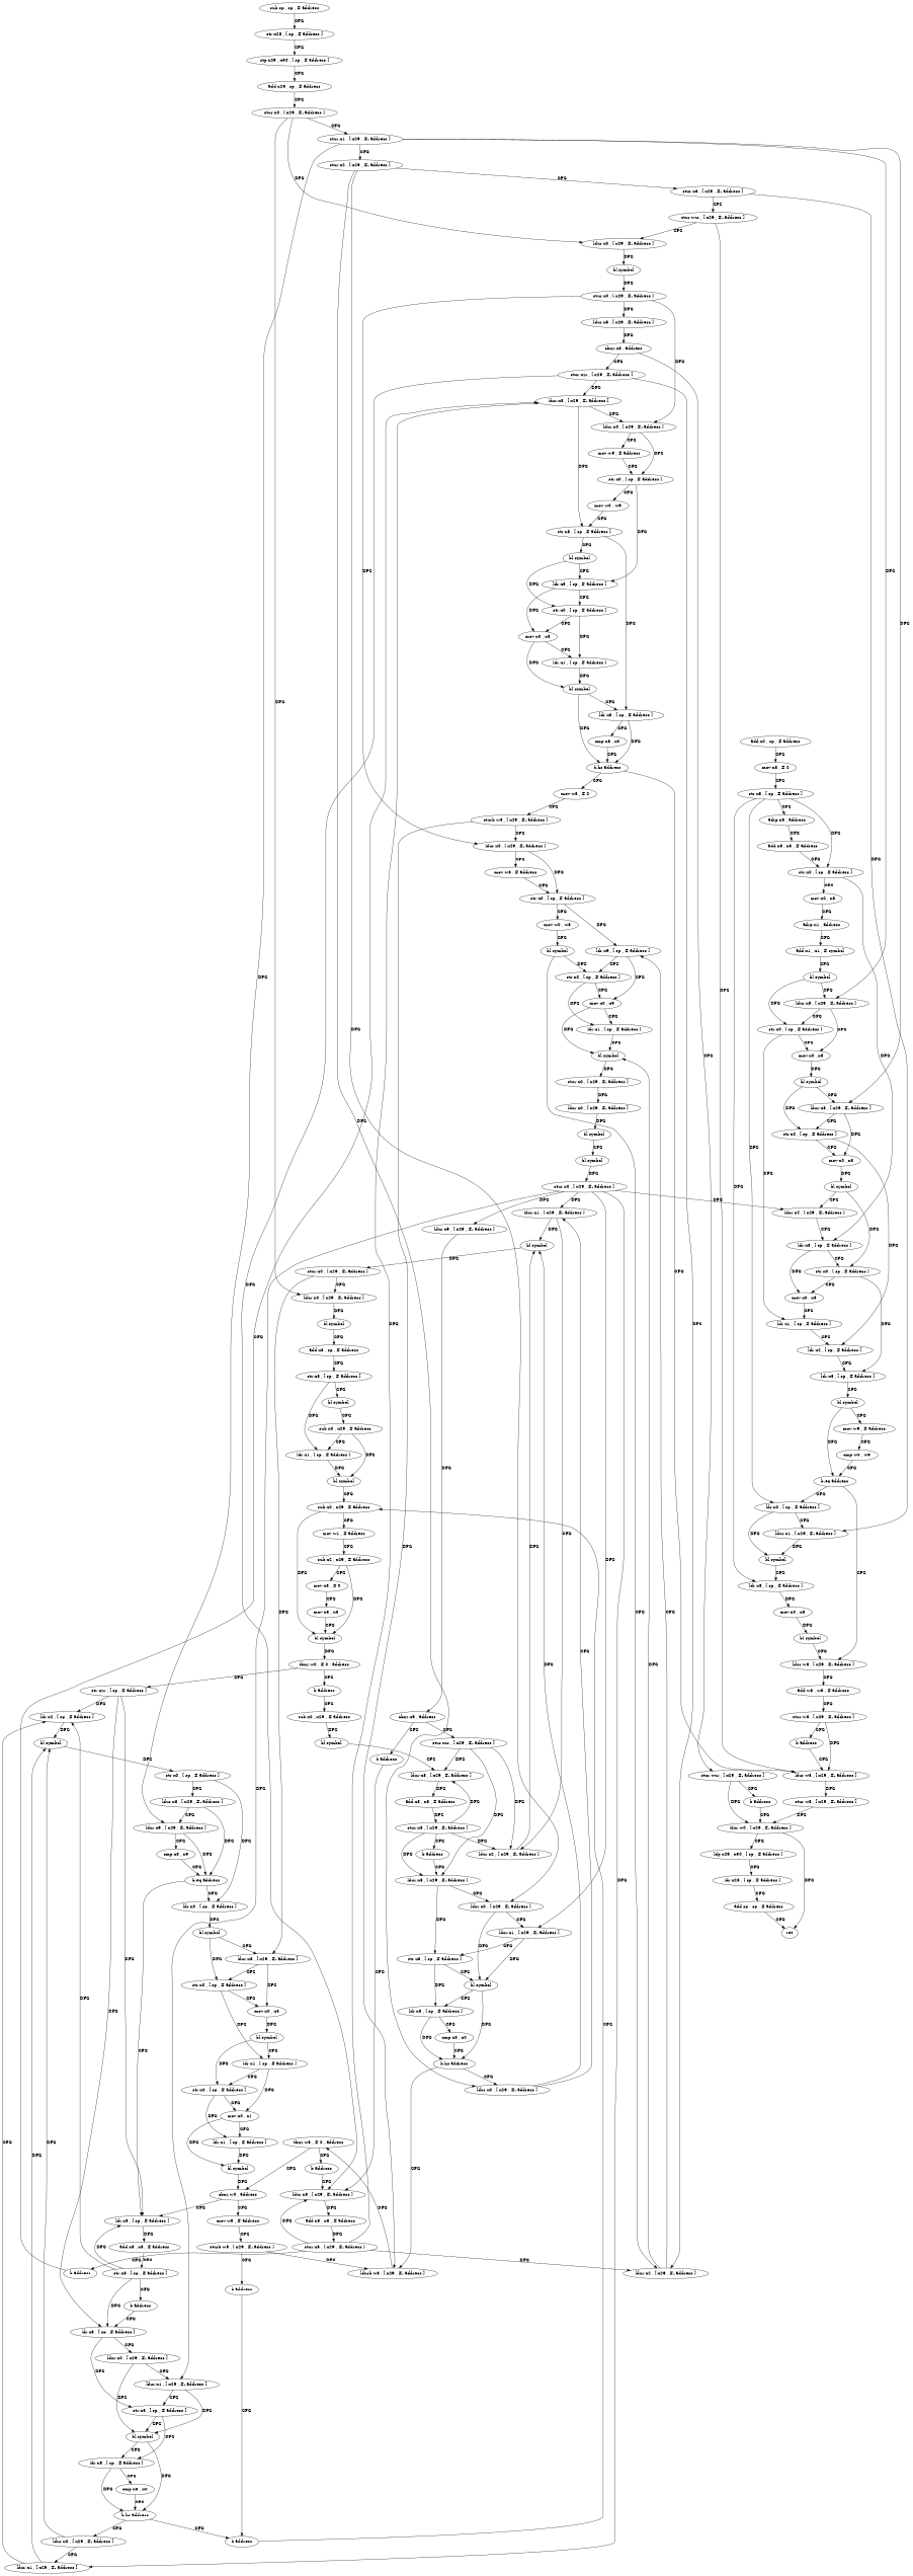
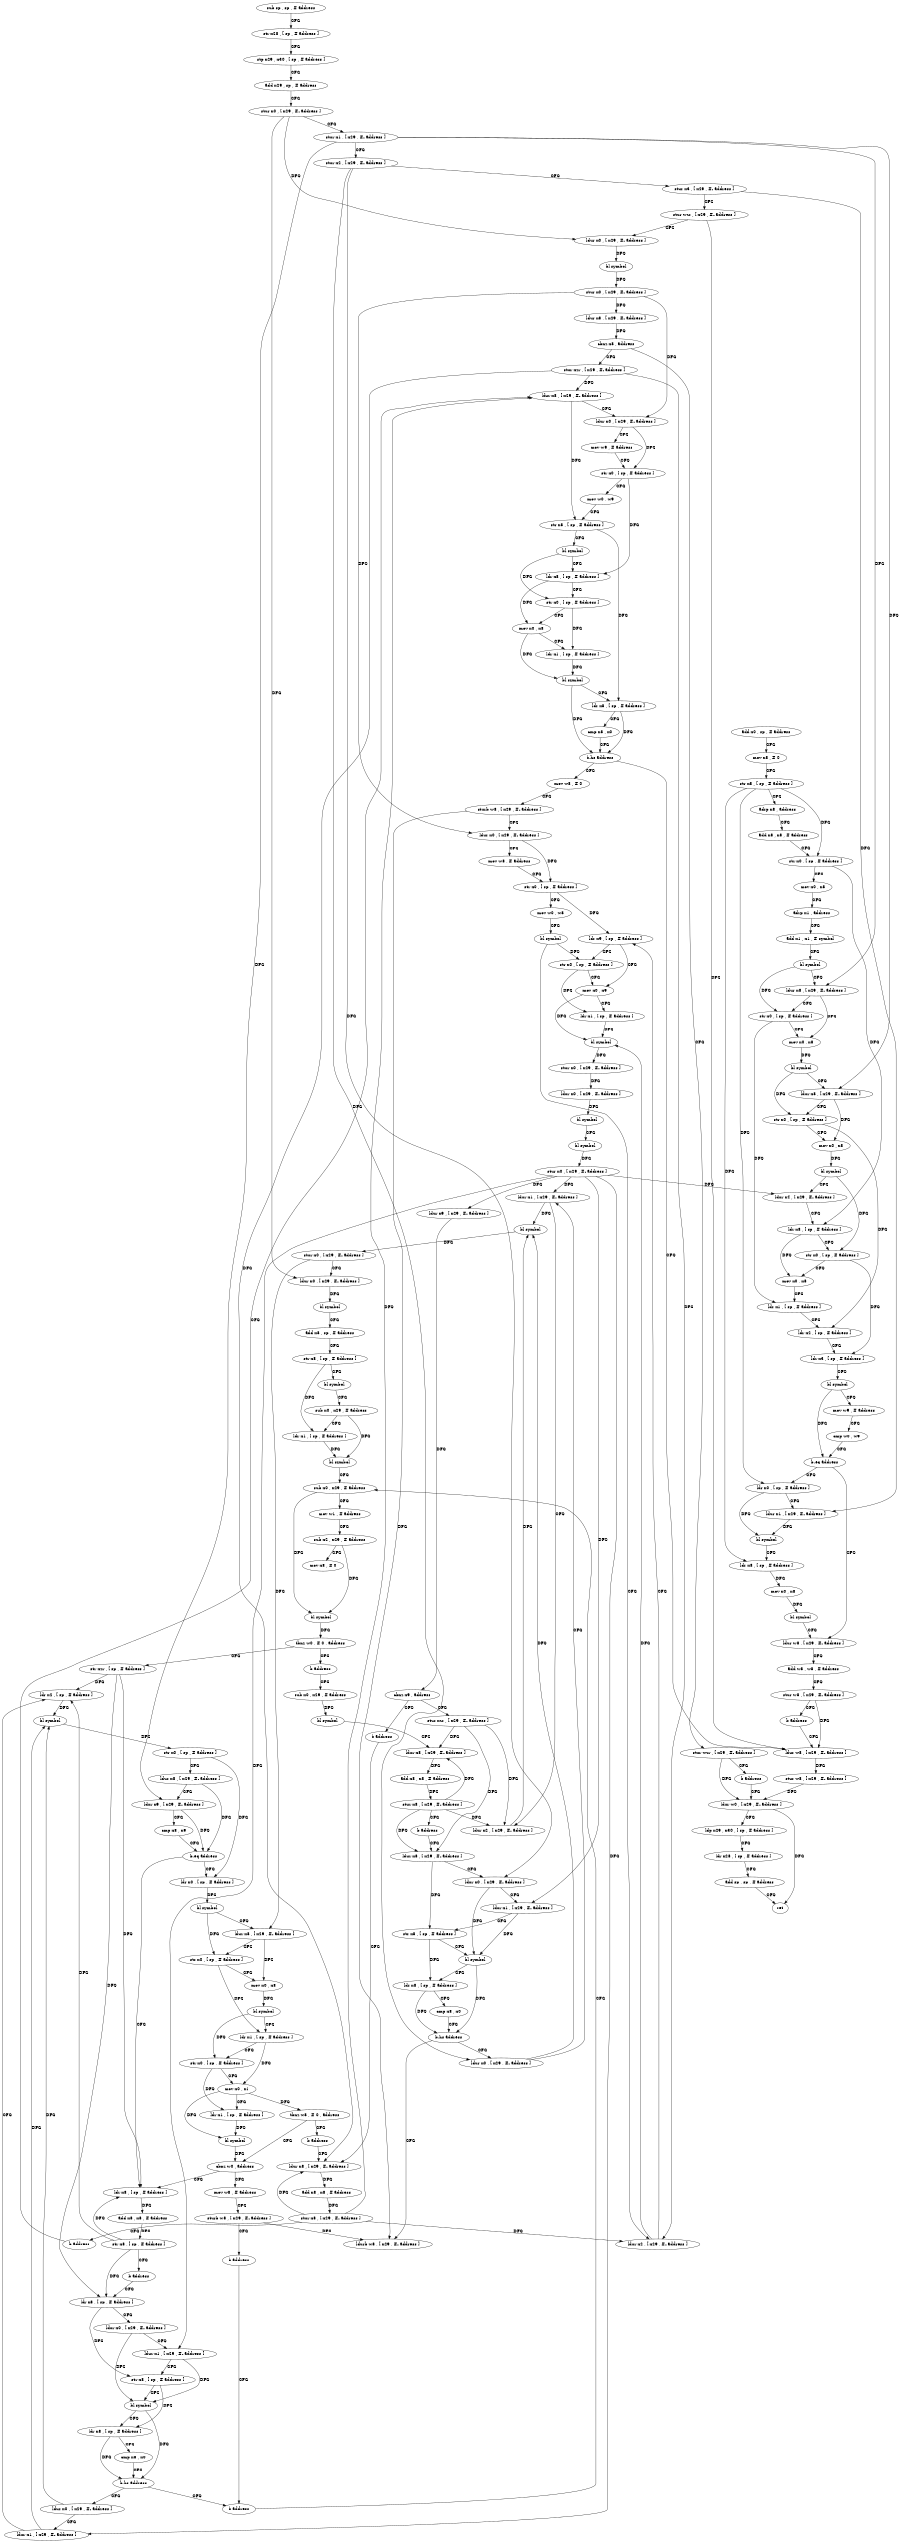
  digraph {
    n1 [label="sub sp , sp , # address"]
    n2 [label="str x28 , [ sp , # address ]"]
    n3 [label="stp x29 , x30 , [ sp , # address ]"]
    n4 [label="add x29 , sp , # address"]
    n5 [label="stur x0 , [ x29 , #- address ]"]
    n6 [label="stur x1 , [ x29 , #- address ]"]
    n7 [label="ldur x0 , [ x29 , #- address ]"]
    n8 [label="ldur x0 , [ x29 , #- address ]"]
    n9 [label="stur x2 , [ x29 , #- address ]"]
    n10 [label="ldur x8 , [ x29 , #- address ]"]
    n11 [label="ldur x8 , [ x29 , #- address ]"]
    n12 [label="ldur x9 , [ x29 , #- address ]"]
    n13 [label="bl symbol"]
    n14 [label="bl symbol"]
    n15 [label="stur x3 , [ x29 , #- address ]"]
    n16 [label="ldur x0 , [ x29 , #- address ]"]
    n17 [label="ldur x0 , [ x29 , #- address ]"]
    n18 [label="str x0 , [ sp , # address ]"]
    n19 [label="mov x0 , x8"]
    n20 [label="str x0 , [ sp , # address ]"]
    n21 [label="mov x0 , x8"]
    n22 [label="b.eq address"]
    n23 [label="cmp x8 , x9"]
    n24 [label="stur wzr , [ x29 , #- address ]"]
    n25 [label="ldur x1 , [ x29 , #- address ]"]
    n26 [label="ldur x1 , [ x29 , #- address ]"]
    n27 [label="bl symbol"]
    n28 [label="ldur x1 , [ x29 , #- address ]"]
    n29 [label="bl symbol"]
    n30 [label="ldur w8 , [ x29 , #- address ]"]
    n31 [label="bl symbol"]
    n32 [label="stur w8 , [ x29 , #- address ]"]
    n33 [label="stur x0 , [ x29 , #- address ]"]
    n34 [label="ldur x8 , [ x29 , #- address ]"]
    n35 [label="ldur x0 , [ x29 , #- address ]"]
    n36 [label="ldur x0 , [ x29 , #- address ]"]
    n37 [label="cbnz x8 , address"]
    n38 [label="mov w8 , # address"]
    n39 [label="str x0 , [ sp , # address ]"]
    n40 [label="mov w9 , # address"]
    n41 [label="str x0 , [ sp , # address ]"]
    n42 [label="stur xzr , [ x29 , #- address ]"]
    n43 [label="stur wzr , [ x29 , #- address ]"]
    n44 [label="ldur x8 , [ x29 , #- address ]"]
    n45 [label="ldur x2 , [ x29 , #- address ]"]
    n46 [label="ldur x8 , [ x29 , #- address ]"]
    n47 [label="b address"]
    n48 [label="ldur w0 , [ x29 , #- address ]"]
    n49 [label="str x8 , [ sp , # address ]"]
    n50 [label="ldr x9 , [ sp , # address ]"]
    n51 [label="bl symbol"]
    n52 [label="add x8 , x8 , # address"]
    n53 [label="ldp x29 , x30 , [ sp , # address ]"]
    n54 [label=ret]
    n55 [label="bl symbol"]
    n56 [label="ldr x8 , [ sp , # address ]"]
    n57 [label="ldr x28 , [ sp , # address ]"]
    n58 [label="mov w8 , # 0"]
    n59 [label="sturb w8 , [ x29 , #- address ]"]
    n60 [label="ldurb w8 , [ x29 , #- address ]"]
    n61 [label="tbnz w8 , # 0 , address"]
    n62 [label="mov w0 , w8"]
    n63 [label="bl symbol"]
    n64 [label="str x0 , [ sp , # address ]"]
    n65 [label="mov x0 , x9"]
    n66 [label="ldr x1 , [ sp , # address ]"]
    n67 [label="stur x0 , [ x29 , #- address ]"]
    n68 [label="ldur x0 , [ x29 , #- address ]"]
    n69 [label="bl symbol"]
    n70 [label="bl symbol"]
    n71 [label="stur x0 , [ x29 , #- address ]"]
    n72 [label="ldur x9 , [ x29 , #- address ]"]
    n73 [label="ldur x4 , [ x29 , #- address ]"]
    n74 [label="ldur x1 , [ x29 , #- address ]"]
    n75 [label="ldur x1 , [ x29 , #- address ]"]
    n76 [label="cbnz x9 , address"]
    n77 [label="ldur x2 , [ x29 , #- address ]"]
    n78 [label="ldr x8 , [ sp , # address ]"]
    n79 [label="ldr x2 , [ sp , # address ]"]
    n80 [label="bl symbol"]
    n81 [label="str x8 , [ sp , # address ]"]
    n82 [label="str x8 , [ sp , # address ]"]
    n83 [label="bl symbol"]
    n84 [label="stur xzr , [ x29 , #- address ]"]
    n85 [label="b address"]
    n86 [label="ldur x8 , [ x29 , #- address ]"]
    n87 [label="ldur x8 , [ x29 , #- address ]"]
    n88 [label="add x8 , x8 , # address"]
    n89 [label="add sp , sp , # address"]
    n90 [label="ldr x8 , [ sp , # address ]"]
    n91 [label="stur x8 , [ x29 , #- address ]"]
    n92 [label="b address"]
    n93 [label="cbnz w0 , address"]
    n94 [label="add x0 , sp , # address"]
    n95 [label="mov x8 , # 0"]
    n96 [label="str x8 , [ sp , # address ]"]
    n97 [label="stur x0 , [ x29 , #- address ]"]
    n98 [label="ldur x8 , [ x29 , #- address ]"]
    n99 [label="str x0 , [ sp , # address ]"]
    n100 [label="mov x0 , x8"]
    n101 [label="add x8 , sp , # address"]
    n102 [label="str x8 , [ sp , # address ]"]
    n103 [label="bl symbol"]
    n104 [label="ldr x1 , [ sp , # address ]"]
    n105 [label="sub x0 , x29 , # address"]
    n106 [label="bl symbol"]
    n107 [label="sub x0 , x29 , # address"]
    n108 [label="mov w1 , # address"]
    n109 [label="bl symbol"]
    n110 [label="sub x2 , x29 , # address"]
    n111 [label="tbnz w0 , # 0 , address"]
    n112 [label="b address"]
    n113 [label="adrp x8 , address"]
    n114 [label="str x0 , [ sp , # address ]"]
    n115 [label="ldr x0 , [ sp , # address ]"]
    n116 [label="ldr x8 , [ sp , # address ]"]
    n117 [label="add x8 , x8 , # address"]
    n118 [label="mov x0 , x8"]
    n119 [label="mov x0 , x8"]
    n120 [label="adrp x1 , address"]
    n121 [label="str x0 , [ sp , # address ]"]
    n122 [label="mov x0 , x8"]
    n123 [label="add x1 , x1 , # symbol"]
    n124 [label="bl symbol"]
    n125 [label="ldr x1 , [ sp , # address ]"]
    n126 [label="bl symbol"]
    n127 [label="ldr x2 , [ sp , # address ]"]
    n128 [label="bl symbol"]
    n129 [label="ldr x3 , [ sp , # address ]"]
    n130 [label="bl symbol"]
    n131 [label="mov w9 , # address"]
    n132 [label="b.eq address"]
    n133 [label="cmp w0 , w9"]
    n134 [label="ldur w8 , [ x29 , #- address ]"]
    n135 [label="add w8 , w8 , # address"]
    n136 [label="stur w8 , [ x29 , #- address ]"]
    n137 [label="str xzr , [ sp , # address ]"]
    n138 [label="ldr x8 , [ sp , # address ]"]
    n139 [label="ldr x8 , [ sp , # address ]"]
    n140 [label="ldur x0 , [ x29 , #- address ]"]
    n141 [label="add x8 , x8 , # address"]
    n142 [label="ldr x8 , [ sp , # address ]"]
    n143 [label="b address"]
    n144 [label="sub x0 , x29 , # address"]
    n145 [label="bl symbol"]
    n146 [label="mov w0 , w9"]
    n147 [label="ldr x8 , [ sp , # address ]"]
    n148 [label="str x0 , [ sp , # address ]"]
    n149 [label="mov x0 , x8"]
    n150 [label="b.hs address"]
    n151 [label="cmp x8 , x0"]
    n152 [label="ldr x1 , [ sp , # address ]"]
    n153 [label="bl symbol"]
    n154 [label="b address"]
    n155 [label="bl symbol"]
    n156 [label="b address"]
    n157 [label="ldur x0 , [ x29 , #- address ]"]
    n158 [label="str x0 , [ sp , # address ]"]
    n159 [label="ldur x8 , [ x29 , #- address ]"]
    n160 [label="ldr x0 , [ sp , # address ]"]
    n161 [label="bl symbol"]
    n162 [label="str x8 , [ sp , # address ]"]
    n163 [label="stur x8 , [ x29 , #- address ]"]
    n164 [label="b address"]
    n165 [label="mov x8 , # 0"]
-   n166 [label="mov x3 , x8"]
    n167 [label="b address"]
    n168 [label="ldr x1 , [ sp , # address ]"]
    n169 [label="bl symbol"]
    n170 [label="str x0 , [ sp , # address ]"]
    n171 [label="mov x0 , x1"]
    n172 [label="ldr x1 , [ sp , # address ]"]
    n173 [label="bl symbol"]
    n174 [label="mov w8 , # address"]
    n175 [label="sturb w8 , [ x29 , #- address ]"]
    n176 [label="b address"]
    n177 [label="b.hs address"]
    n178 [label="cmp x8 , x0"]
    n179 [label="b.hs address"]
    n180 [label="cmp x8 , x0"]
    n1 -> n2 [label=CFG]
    n2 -> n3 [label=CFG]
    n3 -> n4 [label=CFG]
    n4 -> n5 [label=CFG]
    n5 -> n6 [label=CFG]
    n5 -> n7 [label=DFG]
    n5 -> n8 [label=DFG]
    n6 -> n9 [label=CFG]
    n6 -> n10 [label=DFG]
    n6 -> n11 [label=DFG]
    n6 -> n12 [label=DFG]
    n7 -> n13 [label=DFG]
    n8 -> n14 [label=DFG]
    n9 -> n15 [label=CFG]
    n9 -> n16 [label=DFG]
    n9 -> n17 [label=DFG]
    n10 -> n18 [label=CFG]
    n10 -> n19 [label=DFG]
    n11 -> n20 [label=CFG]
    n11 -> n21 [label=DFG]
    n12 -> n22 [label=DFG]
    n12 -> n23 [label=CFG]
    n13 -> n33 [label=DFG]
    n14 -> n101 [label=CFG]
    n15 -> n24 [label=CFG]
    n15 -> n25 [label=DFG]
    n16 -> n26 [label=CFG]
    n16 -> n27 [label=DFG]
    n17 -> n28 [label=CFG]
    n17 -> n29 [label=DFG]
    n18 -> n19 [label=CFG]
    n18 -> n125 [label=DFG]
    n19 -> n126 [label=DFG]
    n20 -> n21 [label=CFG]
    n20 -> n127 [label=DFG]
    n21 -> n128 [label=DFG]
    n22 -> n139 [label=CFG]
    n22 -> n160 [label=CFG]
    n23 -> n22 [label=CFG]
    n24 -> n7 [label=CFG]
    n24 -> n30 [label=DFG]
    n25 -> n31 [label=DFG]
    n26 -> n27 [label=DFG]
    n26 -> n77 [label=CFG]
    n27 -> n97 [label=DFG]
    n28 -> n29 [label=DFG]
    n28 -> n81 [label=CFG]
    n29 -> n90 [label=CFG]
    n29 -> n177 [label=DFG]
    n30 -> n32 [label=DFG]
    n31 -> n116 [label=CFG]
    n32 -> n48 [label=DFG]
    n33 -> n34 [label=DFG]
    n33 -> n35 [label=DFG]
    n33 -> n36 [label=DFG]
    n34 -> n37 [label=DFG]
    n35 -> n38 [label=CFG]
    n35 -> n39 [label=DFG]
    n36 -> n40 [label=CFG]
    n36 -> n41 [label=DFG]
    n37 -> n42 [label=CFG]
    n37 -> n43 [label=CFG]
    n38 -> n39 [label=CFG]
    n39 -> n50 [label=DFG]
    n39 -> n62 [label=CFG]
    n40 -> n41 [label=CFG]
    n41 -> n146 [label=CFG]
    n41 -> n147 [label=DFG]
    n42 -> n44 [label=DFG]
    n42 -> n45 [label=DFG]
    n42 -> n46 [label=DFG]
    n43 -> n47 [label=CFG]
    n43 -> n48 [label=DFG]
    n44 -> n36 [label=CFG]
    n44 -> n49 [label=DFG]
    n45 -> n50 [label=CFG]
    n45 -> n51 [label=DFG]
    n46 -> n52 [label=DFG]
    n47 -> n48 [label=CFG]
    n48 -> n53 [label=CFG]
    n48 -> n54 [label=DFG]
    n49 -> n55 [label=CFG]
    n49 -> n56 [label=DFG]
    n50 -> n64 [label=CFG]
    n50 -> n65 [label=CFG]
    n51 -> n67 [label=DFG]
    n52 -> n91 [label=DFG]
    n53 -> n57 [label=CFG]
    n55 -> n147 [label=CFG]
    n55 -> n148 [label=DFG]
    n56 -> n150 [label=DFG]
    n56 -> n151 [label=CFG]
    n57 -> n89 [label=CFG]
    n58 -> n59 [label=CFG]
    n59 -> n35 [label=CFG]
    n59 -> n60 [label=DFG]
-   n60 -> n61 [label=DFG]
+   n171 -> n61 [label=DFG]
    n61 -> n92 [label=CFG]
    n61 -> n93 [label=CFG]
    n62 -> n63 [label=CFG]
    n63 -> n45 [label=CFG]
    n63 -> n64 [label=DFG]
    n64 -> n65 [label=CFG]
    n64 -> n66 [label=DFG]
    n65 -> n51 [label=DFG]
    n65 -> n66 [label=CFG]
    n66 -> n51 [label=DFG]
    n67 -> n68 [label=DFG]
    n68 -> n69 [label=DFG]
    n69 -> n70 [label=CFG]
    n70 -> n71 [label=DFG]
    n71 -> n26 [label=DFG]
    n71 -> n28 [label=DFG]
    n71 -> n72 [label=DFG]
    n71 -> n73 [label=DFG]
    n71 -> n74 [label=DFG]
    n71 -> n75 [label=DFG]
    n72 -> n76 [label=DFG]
    n73 -> n78 [label=CFG]
    n74 -> n79 [label=CFG]
    n74 -> n80 [label=DFG]
    n75 -> n82 [label=CFG]
    n75 -> n83 [label=DFG]
    n76 -> n84 [label=CFG]
    n76 -> n85 [label=CFG]
    n77 -> n27 [label=DFG]
    n78 -> n121 [label=CFG]
    n78 -> n122 [label=DFG]
    n79 -> n80 [label=DFG]
    n80 -> n158 [label=DFG]
    n81 -> n29 [label=CFG]
    n81 -> n90 [label=DFG]
    n82 -> n83 [label=CFG]
    n82 -> n142 [label=DFG]
    n83 -> n142 [label=CFG]
    n83 -> n179 [label=DFG]
    n84 -> n77 [label=DFG]
    n84 -> n86 [label=DFG]
    n84 -> n87 [label=DFG]
    n85 -> n46 [label=CFG]
    n86 -> n17 [label=CFG]
    n86 -> n81 [label=DFG]
    n87 -> n88 [label=DFG]
    n88 -> n163 [label=DFG]
    n89 -> n54 [label=CFG]
    n90 -> n177 [label=DFG]
    n90 -> n178 [label=CFG]
    n91 -> n44 [label=DFG]
    n91 -> n45 [label=DFG]
    n91 -> n46 [label=DFG]
    n91 -> n112 [label=CFG]
    n92 -> n46 [label=CFG]
    n93 -> n139 [label=CFG]
    n93 -> n174 [label=CFG]
    n94 -> n95 [label=CFG]
    n95 -> n96 [label=CFG]
    n96 -> n113 [label=CFG]
    n96 -> n114 [label=DFG]
    n96 -> n115 [label=DFG]
    n96 -> n116 [label=DFG]
    n97 -> n8 [label=CFG]
    n97 -> n98 [label=DFG]
    n98 -> n99 [label=CFG]
    n98 -> n100 [label=DFG]
    n99 -> n100 [label=CFG]
    n99 -> n168 [label=DFG]
    n100 -> n169 [label=DFG]
    n101 -> n102 [label=CFG]
    n102 -> n103 [label=CFG]
    n102 -> n104 [label=DFG]
    n103 -> n105 [label=CFG]
    n104 -> n106 [label=DFG]
    n105 -> n104 [label=CFG]
    n105 -> n106 [label=DFG]
    n106 -> n107 [label=CFG]
    n107 -> n108 [label=CFG]
    n107 -> n109 [label=DFG]
    n108 -> n110 [label=CFG]
    n109 -> n111 [label=DFG]
    n110 -> n109 [label=DFG]
    n110 -> n165 [label=CFG]
    n111 -> n137 [label=CFG]
    n111 -> n143 [label=CFG]
    n112 -> n44 [label=CFG]
    n113 -> n117 [label=CFG]
    n114 -> n78 [label=DFG]
    n114 -> n118 [label=CFG]
    n115 -> n25 [label=CFG]
    n115 -> n31 [label=DFG]
    n116 -> n119 [label=DFG]
    n117 -> n114 [label=CFG]
    n118 -> n120 [label=CFG]
    n119 -> n155 [label=DFG]
    n120 -> n123 [label=CFG]
    n121 -> n122 [label=CFG]
    n121 -> n129 [label=DFG]
    n122 -> n125 [label=CFG]
    n123 -> n124 [label=CFG]
    n124 -> n10 [label=CFG]
    n124 -> n18 [label=DFG]
    n125 -> n127 [label=CFG]
    n126 -> n11 [label=CFG]
    n126 -> n20 [label=DFG]
    n127 -> n129 [label=CFG]
    n128 -> n73 [label=CFG]
    n128 -> n121 [label=DFG]
    n129 -> n130 [label=CFG]
    n130 -> n131 [label=CFG]
    n130 -> n132 [label=DFG]
    n131 -> n133 [label=CFG]
    n132 -> n115 [label=CFG]
    n132 -> n134 [label=CFG]
    n133 -> n132 [label=CFG]
    n134 -> n135 [label=CFG]
    n135 -> n136 [label=CFG]
    n136 -> n30 [label=DFG]
    n136 -> n154 [label=CFG]
    n137 -> n79 [label=DFG]
    n137 -> n138 [label=DFG]
    n137 -> n139 [label=DFG]
    n138 -> n82 [label=DFG]
    n138 -> n140 [label=CFG]
    n139 -> n141 [label=DFG]
    n140 -> n75 [label=CFG]
    n140 -> n83 [label=DFG]
    n141 -> n162 [label=DFG]
    n142 -> n179 [label=DFG]
    n142 -> n180 [label=CFG]
    n143 -> n144 [label=CFG]
    n144 -> n145 [label=DFG]
    n145 -> n87 [label=CFG]
    n146 -> n49 [label=CFG]
    n147 -> n148 [label=CFG]
    n147 -> n149 [label=DFG]
    n148 -> n149 [label=CFG]
    n148 -> n152 [label=DFG]
    n149 -> n152 [label=CFG]
    n149 -> n153 [label=DFG]
    n150 -> n30 [label=CFG]
    n150 -> n58 [label=CFG]
    n151 -> n150 [label=CFG]
    n152 -> n153 [label=DFG]
    n153 -> n56 [label=CFG]
    n153 -> n150 [label=DFG]
    n154 -> n30 [label=CFG]
    n155 -> n134 [label=CFG]
    n156 -> n107 [label=CFG]
    n157 -> n74 [label=CFG]
    n157 -> n80 [label=DFG]
    n158 -> n159 [label=CFG]
    n158 -> n160 [label=DFG]
    n159 -> n12 [label=CFG]
    n159 -> n22 [label=DFG]
    n160 -> n161 [label=DFG]
    n161 -> n98 [label=CFG]
    n161 -> n99 [label=DFG]
    n162 -> n79 [label=DFG]
    n162 -> n138 [label=DFG]
    n162 -> n139 [label=DFG]
    n162 -> n167 [label=CFG]
    n163 -> n77 [label=DFG]
    n163 -> n86 [label=DFG]
    n163 -> n87 [label=DFG]
    n163 -> n164 [label=CFG]
    n164 -> n86 [label=CFG]
-   n165 -> n166 [label=CFG]
-   n166 -> n109 [label=CFG]
    n167 -> n138 [label=CFG]
    n168 -> n170 [label=CFG]
    n168 -> n171 [label=DFG]
    n169 -> n168 [label=CFG]
    n169 -> n170 [label=DFG]
    n170 -> n171 [label=CFG]
    n170 -> n172 [label=DFG]
    n171 -> n172 [label=CFG]
    n171 -> n173 [label=DFG]
    n172 -> n173 [label=DFG]
    n173 -> n93 [label=DFG]
    n174 -> n175 [label=CFG]
    n175 -> n60 [label=DFG]
    n175 -> n176 [label=CFG]
    n176 -> n156 [label=CFG]
    n177 -> n16 [label=CFG]
    n177 -> n60 [label=CFG]
    n178 -> n177 [label=CFG]
    n179 -> n156 [label=CFG]
    n179 -> n157 [label=CFG]
    n180 -> n179 [label=CFG]
  }
